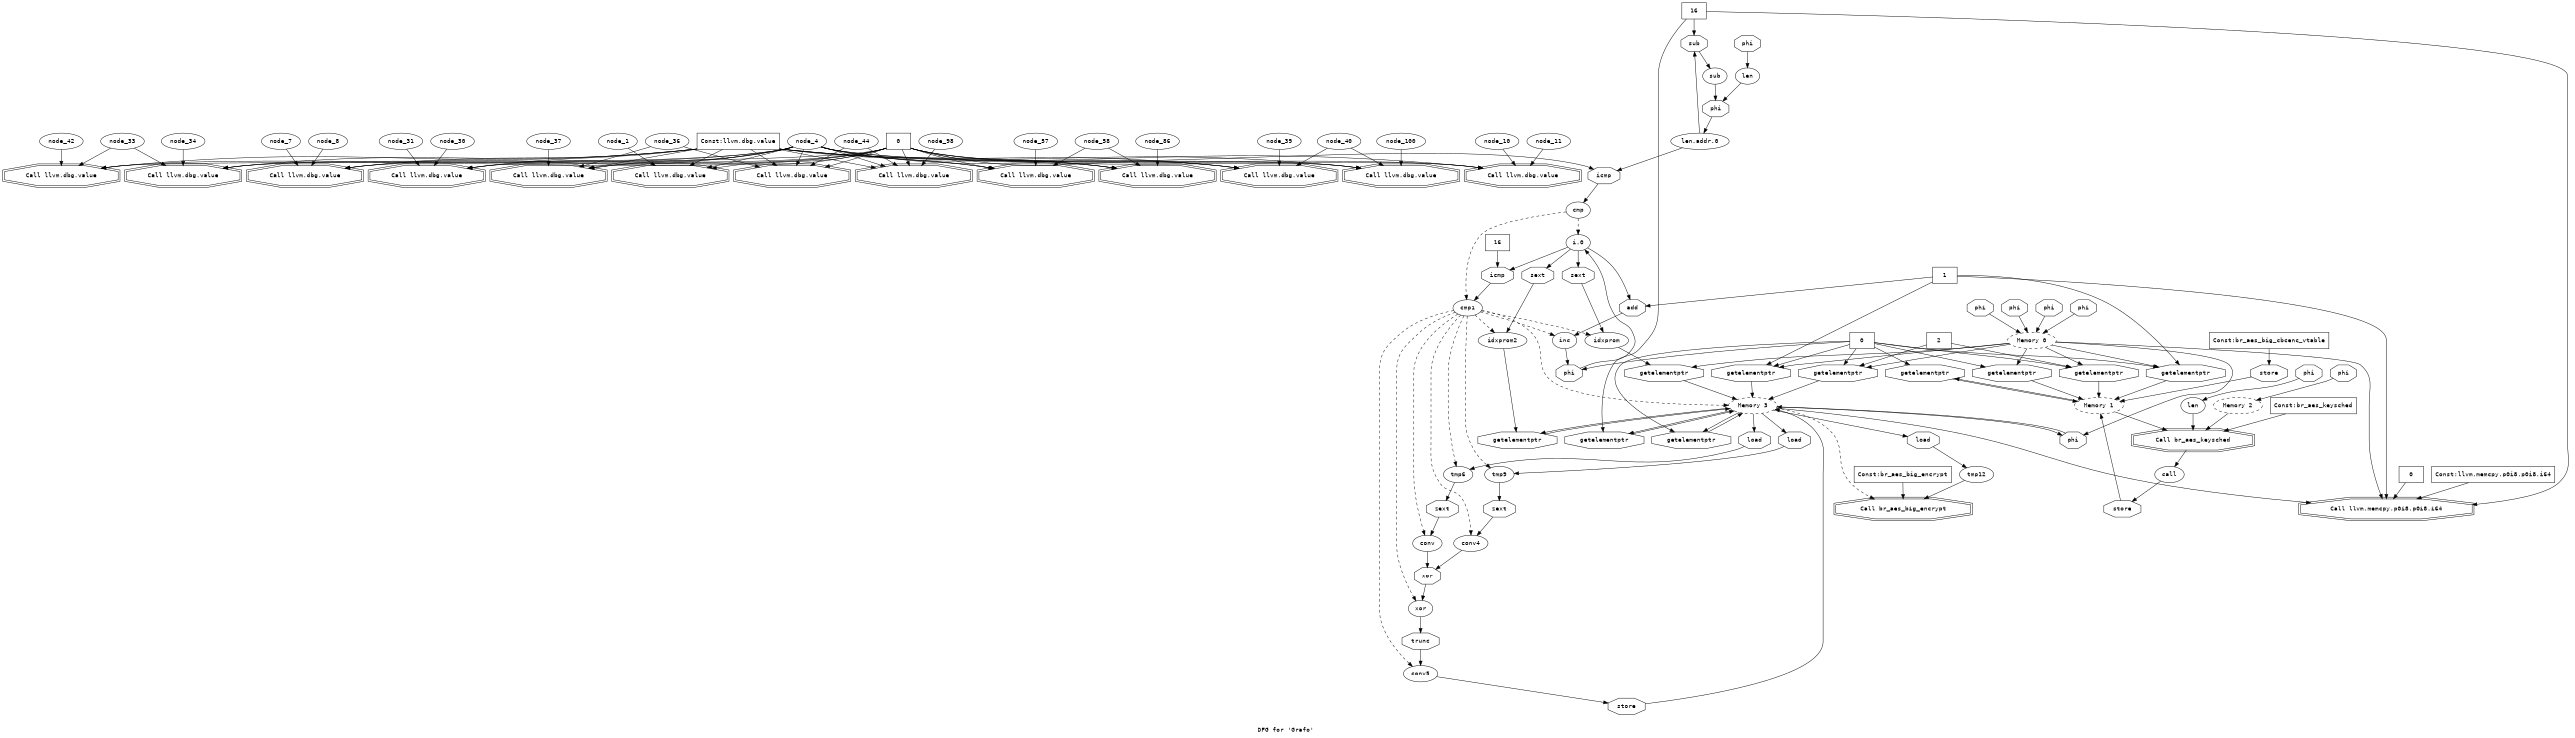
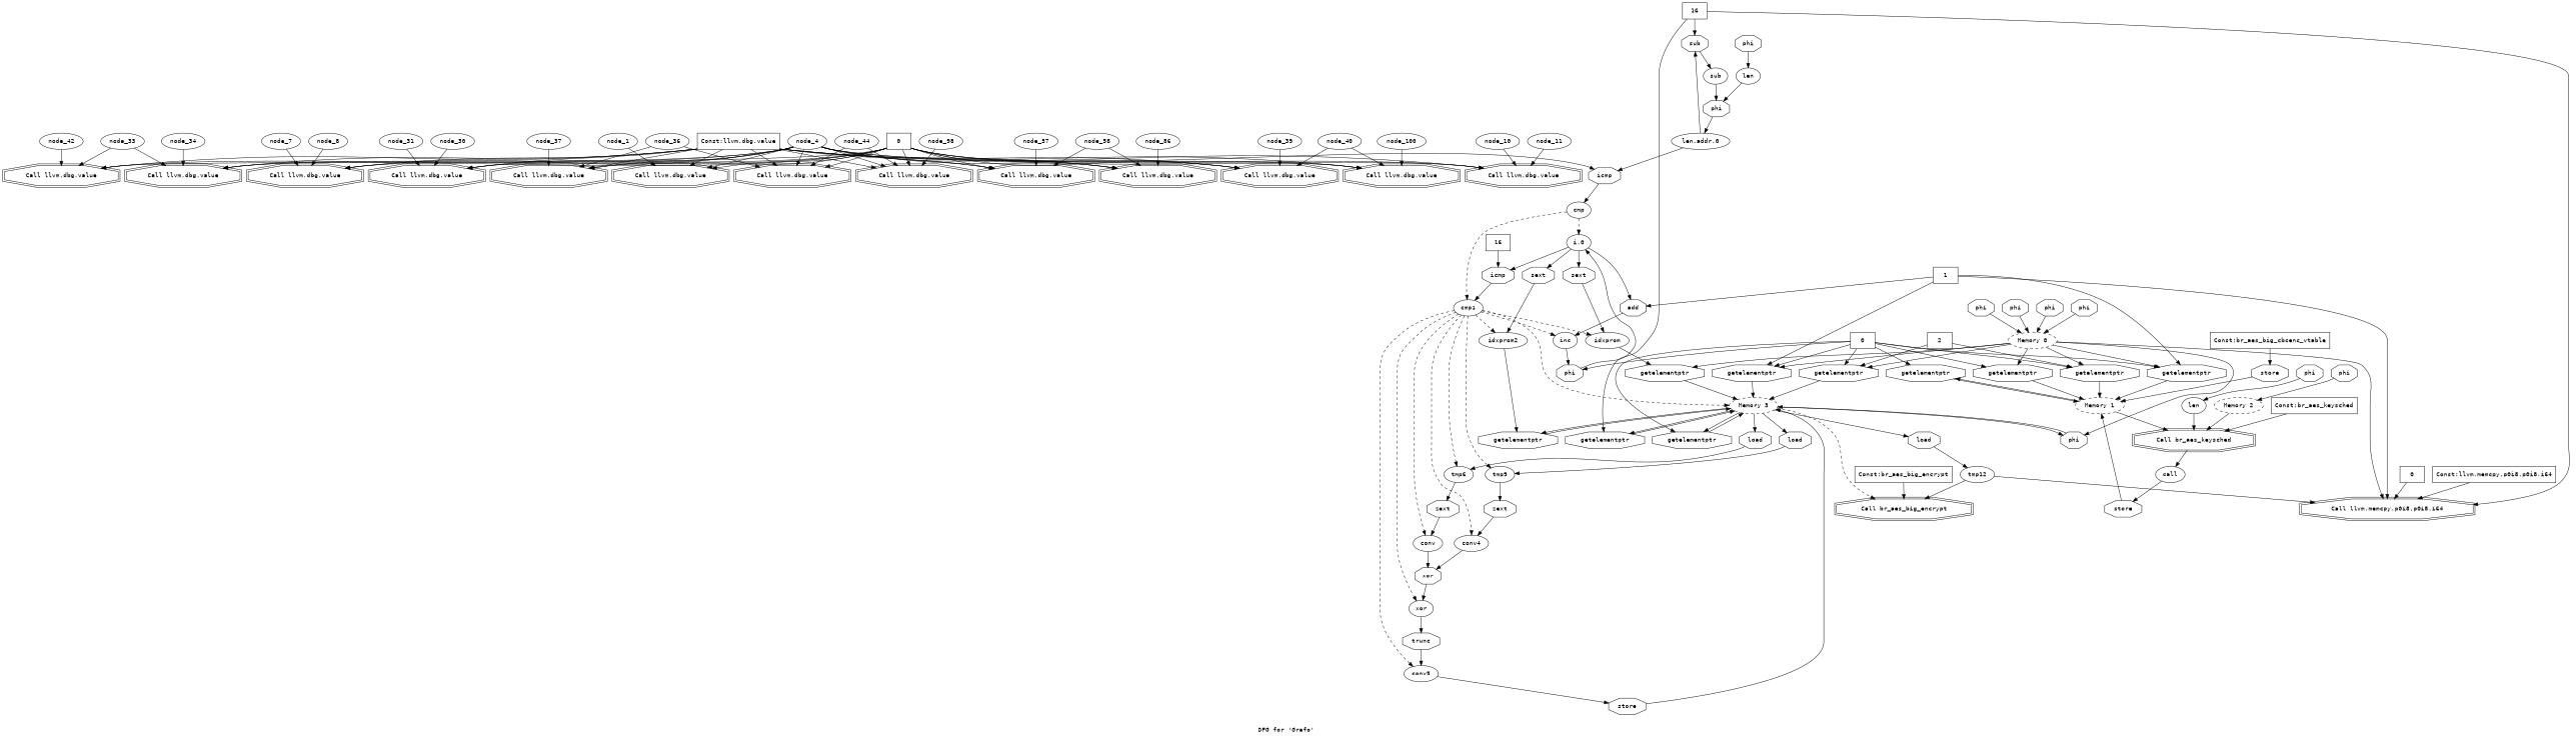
  digraph {
    fontname="DejaVu Sans Mono"
    label="DFG for 'Grafo' "
    node [fontname="DejaVu Sans Mono" shape=ellipse style=solid]
    edge [fontname="DejaVu Sans Mono"]
    n1 [label="Call llvm.dbg.value" shape=doubleoctagon]
    n2 [label="Const:llvm.dbg.value" shape=box]
    n3 [label="Call llvm.dbg.value" shape=doubleoctagon]
    n4 [label="Call llvm.dbg.value" shape=doubleoctagon]
    n5 [label="Call llvm.dbg.value" shape=doubleoctagon]
    n6 [label="Call llvm.dbg.value" shape=doubleoctagon]
    n7 [label="Call llvm.dbg.value" shape=doubleoctagon]
    n8 [label="Call llvm.dbg.value" shape=doubleoctagon]
    n9 [label="Call llvm.dbg.value" shape=doubleoctagon]
    n10 [label="Call llvm.dbg.value" shape=doubleoctagon]
    n11 [label="Call llvm.dbg.value" shape=doubleoctagon]
    n12 [label="Call llvm.dbg.value" shape=doubleoctagon]
    n13 [label="Call llvm.dbg.value" shape=doubleoctagon]
    n14 [label="Call llvm.dbg.value" shape=doubleoctagon]
    node_7
    n16 [label=0 shape=box]
    n17 [label=icmp shape=octagon]
    n18 [label=cmp]
    n19 [label="i.0"]
    n20 [label=cmp1]
    node_4
    node_1
    n23 [label="Call llvm.memcpy.p0i8.p0i8.i64" shape=doubleoctagon]
    node_8
    node_10
    node_11
    n27 [label="Memory 1" style=dashed]
    n28 [label=getelementptr shape=octagon]
    n29 [label="Call br_aes_keysched" shape=doubleoctagon]
    n30 [label=call]
    n31 [label=store shape=octagon]
    n32 [label=getelementptr shape=octagon]
    n33 [label="Memory 0" style=dashed]
    n34 [label=getelementptr shape=octagon]
    n35 [label=getelementptr shape=octagon]
    n36 [label=phi shape=octagon]
    n37 [label=getelementptr shape=octagon]
    n38 [label=getelementptr shape=octagon]
    n39 [label=getelementptr shape=octagon]
    n40 [label="Memory 3" style=dashed]
    n41 [label=getelementptr shape=octagon]
    n42 [label=getelementptr shape=octagon]
    n43 [label=load shape=octagon]
    n44 [label=getelementptr shape=octagon]
    n45 [label=load shape=octagon]
    n46 [label=load shape=octagon]
    n47 [label="Call br_aes_big_encrypt" shape=doubleoctagon]
    n48 [label=0 shape=box]
    n49 [label=phi shape=octagon]
    n50 [label=add shape=octagon]
    n51 [label=icmp shape=octagon]
    n52 [label=sext shape=octagon]
    n53 [label=sext shape=octagon]
    n54 [label=store shape=octagon]
    n55 [label="Const:br_aes_big_cbcenc_vtable" shape=box]
    n56 [label=1 shape=box]
    n57 [label=inc]
    n58 [label="Memory 2" style=dashed]
    n59 [label=len]
    n60 [label="Const:br_aes_keysched" shape=box]
    n61 [label=2 shape=box]
    node_30
    node_31
    node_33
    node_34
    node_36
    node_37
    node_39
    node_40
    node_42
    node_44
    n72 [label="len.addr.0"]
    n73 [label=sub shape=octagon]
    n74 [label=sub]
    n75 [label=phi shape=octagon]
    n76 [label=len]
    n77 [label=16 shape=box]
    n78 [label=tmp6]
    n79 [label=tmp9]
    n80 [label=tmp12]
    n81 [label=zext shape=octagon]
    n82 [label=zext shape=octagon]
    n83 [label=idxprom]
    n84 [label=conv]
    n85 [label=idxprom2]
    n86 [label=conv4]
    n87 [label=xor]
    n88 [label=conv5]
    n89 [label=xor shape=octagon]
    n90 [label=trunc shape=octagon]
    n91 [label=store shape=octagon]
    node_57
    node_58
    n94 [label=16 shape=box]
    node_86
    n96 [label="Const:br_aes_big_encrypt" shape=box]
    n97 [label=0 shape=box]
    n98 [label="Const:llvm.memcpy.p0i8.p0i8.i64" shape=box]
    node_98
    node_100
    n101 [label=phi shape=octagon]
    n102 [label=phi shape=octagon]
    n103 [label=phi shape=octagon]
    n104 [label=phi shape=octagon]
    n105 [label=phi shape=octagon]
    n106 [label=phi shape=octagon]
    n107 [label=phi shape=octagon]
    n2 -> n1
    n2 -> n3
    n2 -> n4
    n2 -> n5
    n2 -> n6
    n2 -> n7
    n2 -> n8
    n2 -> n9
    n2 -> n10
    n2 -> n11
    n2 -> n12
    n2 -> n13
    n2 -> n14
    node_7 -> n3
    n16 -> n1
    n16 -> n3
    n16 -> n4
    n16 -> n5
    n16 -> n6
    n16 -> n7
    n16 -> n8
    n16 -> n9
    n16 -> n10
    n16 -> n11
    n16 -> n12
    n16 -> n13
    n16 -> n14
    n16 -> n17
    n17 -> n18
    n18 -> n19 [style=dashed]
    n18 -> n20 [style=dashed]
    n19 -> n50
    n19 -> n51
    n19 -> n52
    n19 -> n53
    n20 -> n40 [style=dashed]
    n20 -> n57 [style=dashed]
    n20 -> n78 [style=dashed]
    n20 -> n79 [style=dashed]
    n20 -> n83 [style=dashed]
    n20 -> n84 [style=dashed]
    n20 -> n85 [style=dashed]
    n20 -> n86 [style=dashed]
    n20 -> n87 [style=dashed]
    n20 -> n88 [style=dashed]
    node_4 -> n1
    node_4 -> n3
    node_4 -> n4
    node_4 -> n5
    node_4 -> n6
    node_4 -> n7
    node_4 -> n8
    node_4 -> n9
    node_4 -> n10
    node_4 -> n11
    node_4 -> n12
    node_4 -> n13
    node_4 -> n14
    node_1 -> n1
    node_8 -> n3
    node_10 -> n4
    node_11 -> n4
    n27 -> n28
    n27 -> n29
    n28 -> n27
    n29 -> n30
    n30 -> n31
    n31 -> n27
    n32 -> n27
    n33 -> n23
    n33 -> n32
    n33 -> n34
    n33 -> n35
    n33 -> n36
    n33 -> n37
    n33 -> n38
    n33 -> n39
    n34 -> n27
    n35 -> n27
    n36 -> n40
    n37 -> n40
    n38 -> n40
    n39 -> n40
-   n40 -> n23
+   n80 -> n23
    n40 -> n36
    n40 -> n41
    n40 -> n42
    n40 -> n43
    n40 -> n44
    n40 -> n45
    n40 -> n46
    n40 -> n47 [style=dashed]
    n41 -> n40
    n42 -> n40
    n43 -> n78
    n44 -> n40
    n45 -> n79
    n46 -> n80
    n48 -> n28
    n48 -> n32
    n48 -> n34
    n48 -> n35
    n48 -> n38
    n48 -> n39
    n48 -> n41
    n48 -> n49
    n49 -> n19
    n50 -> n57
    n51 -> n20
    n52 -> n83
    n53 -> n85
    n54 -> n27
    n55 -> n54
    n56 -> n23
    n56 -> n34
    n56 -> n39
    n56 -> n50
    n57 -> n49
    n58 -> n29
    n59 -> n29
    n60 -> n29
    n61 -> n35
    n61 -> n38
    node_30 -> n5
    node_31 -> n5
    node_33 -> n6
    node_33 -> n9
    node_34 -> n6
    node_36 -> n7
    node_36 -> n10
    node_37 -> n7
    node_39 -> n8
    node_40 -> n8
    node_40 -> n14
    node_42 -> n9
    node_44 -> n10
    node_44 -> n13
    n72 -> n17
    n72 -> n73
    n73 -> n74
    n74 -> n75
    n75 -> n72
    n76 -> n75
    n77 -> n23
    n77 -> n42
    n77 -> n73
    n78 -> n81
    n79 -> n82
    n80 -> n47
    n81 -> n84
    n82 -> n86
    n83 -> n37
    n84 -> n89
    n85 -> n44
    n86 -> n89
    n87 -> n90
    n88 -> n91
    n89 -> n87
    n90 -> n88
    n91 -> n40
    node_57 -> n11
    node_58 -> n11
    node_58 -> n12
    n94 -> n51
    node_86 -> n12
    n96 -> n47
    n97 -> n23
    n98 -> n23
    node_98 -> n13
    node_100 -> n14
    n101 -> n33
    n102 -> n58
    n103 -> n59
    n104 -> n33
    n105 -> n33
    n106 -> n33
    n107 -> n76
  }
